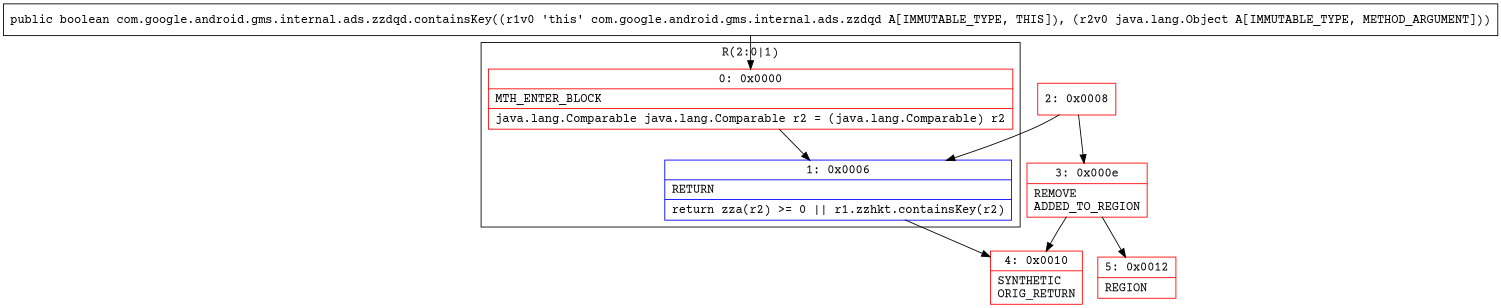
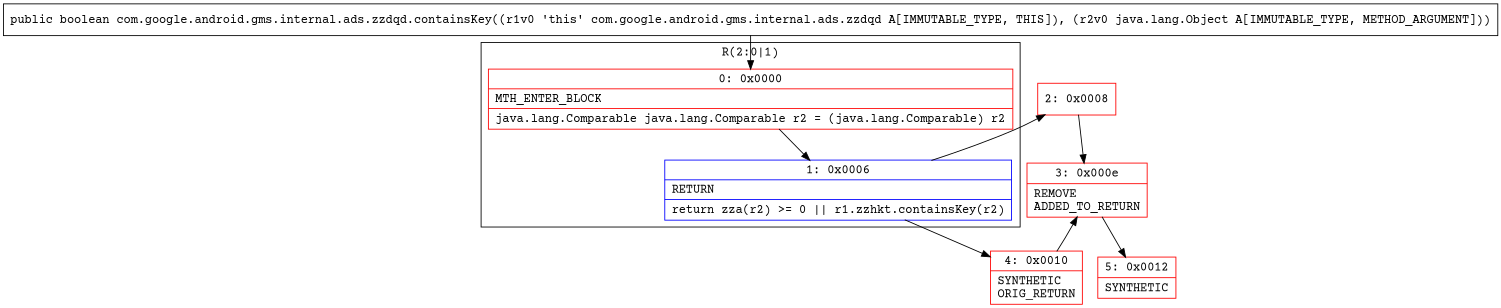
  digraph {
    fontname="Courier Prime"
    node [color=red fontname="Courier Prime" shape=record]
    edge [fontname="Courier Prime"]
    n1 [label="{0\:\ 0x0000|MTH_ENTER_BLOCK\l|java.lang.Comparable java.lang.Comparable r2 = (java.lang.Comparable) r2\l}"]
    n2 [color=blue label="{1\:\ 0x0006|RETURN\l|return zza(r2) \>= 0 \|\| r1.zzhkt.containsKey(r2)\l}"]
    n3 [label="{2\:\ 0x0008}"]
    n4 [label="{4\:\ 0x0010|SYNTHETIC\lORIG_RETURN\l}"]
-   n5 [label="{3\:\ 0x000e|REMOVE\lADDED_TO_REGION\l}"]
-   n6 [label="{5\:\ 0x0012|REGION\l}"]
+   n5 [label="{3\:\ 0x000e|REMOVE\lADDED_TO_RETURN\l}"]
+   n6 [label="{5\:\ 0x0012|SYNTHETIC\l}"]
    n7 [label="{public boolean com.google.android.gms.internal.ads.zzdqd.containsKey((r1v0 'this' com.google.android.gms.internal.ads.zzdqd A[IMMUTABLE_TYPE, THIS]), (r2v0 java.lang.Object A[IMMUTABLE_TYPE, METHOD_ARGUMENT])) }" color=""]
    subgraph cluster_1 {
      label="R(2:0|1)"
      n1
      n2
    }
    n1 -> n2
-   n3 -> n2
+   n2 -> n3
    n2 -> n4
    n3 -> n5
-   n5 -> n4
+   n4 -> n5
    n5 -> n6
    n7 -> n1
  }
